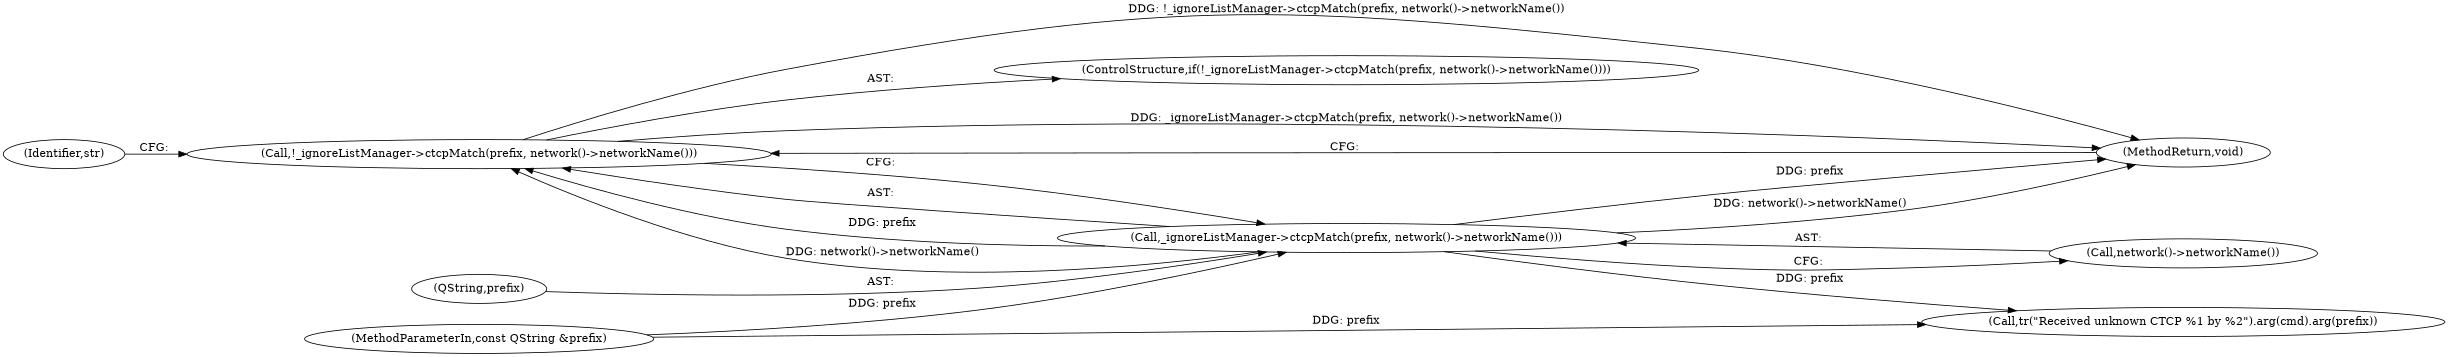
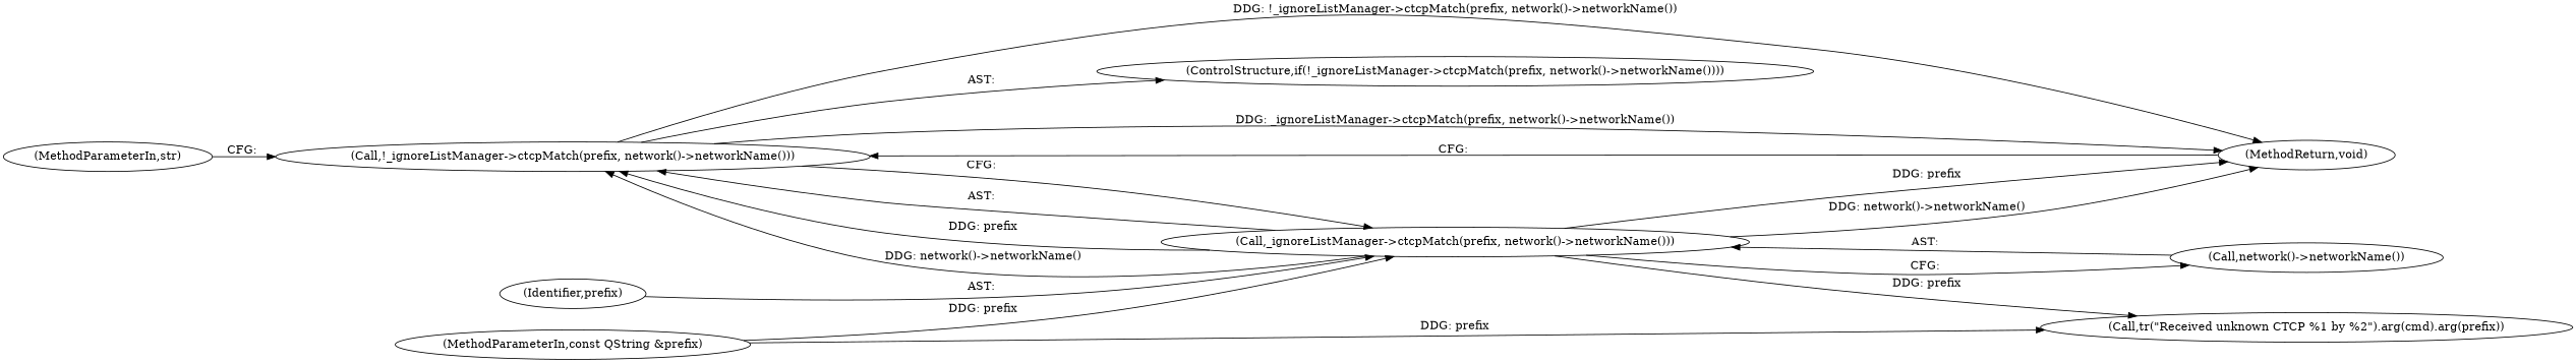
  digraph {
    rankdir=LR
    n1 [label="(Call,!_ignoreListManager->ctcpMatch(prefix, network()->networkName()))"]
    n2 [label="(Call,_ignoreListManager->ctcpMatch(prefix, network()->networkName()))"]
    n3 [label="(ControlStructure,if(!_ignoreListManager->ctcpMatch(prefix, network()->networkName())))"]
    n4 [label="(MethodReturn,void)"]
    n5 [label="(Call,network()->networkName())"]
    n6 [label="(Call,tr(\"Received unknown CTCP %1 by %2\").arg(cmd).arg(prefix))"]
    n7 [label="(MethodParameterIn,const QString &prefix)"]
-   n8 [label="(QString,prefix)"]
-   n9 [label="(Identifier,str)"]
+   n8 [label="(Identifier,prefix)"]
+   n9 [label="(MethodParameterIn,str)"]
    n1 -> n2 [label="CFG: "]
    n1 -> n3 [label="AST: "]
    n1 -> n4 [label="DDG: !_ignoreListManager->ctcpMatch(prefix, network()->networkName())"]
    n1 -> n4 [label="DDG: _ignoreListManager->ctcpMatch(prefix, network()->networkName())"]
    n2 -> n1 [label="AST: "]
    n2 -> n1 [label="DDG: prefix"]
    n2 -> n1 [label="DDG: network()->networkName()"]
    n2 -> n4 [label="DDG: prefix"]
    n2 -> n4 [label="DDG: network()->networkName()"]
    n2 -> n5 [label="CFG: "]
    n2 -> n6 [label="DDG: prefix"]
    n4 -> n1 [label="CFG: "]
    n5 -> n2 [label="AST: "]
    n7 -> n2 [label="DDG: prefix"]
    n7 -> n6 [label="DDG: prefix"]
    n8 -> n2 [label="AST: "]
    n9 -> n1 [label="CFG: "]
  }
